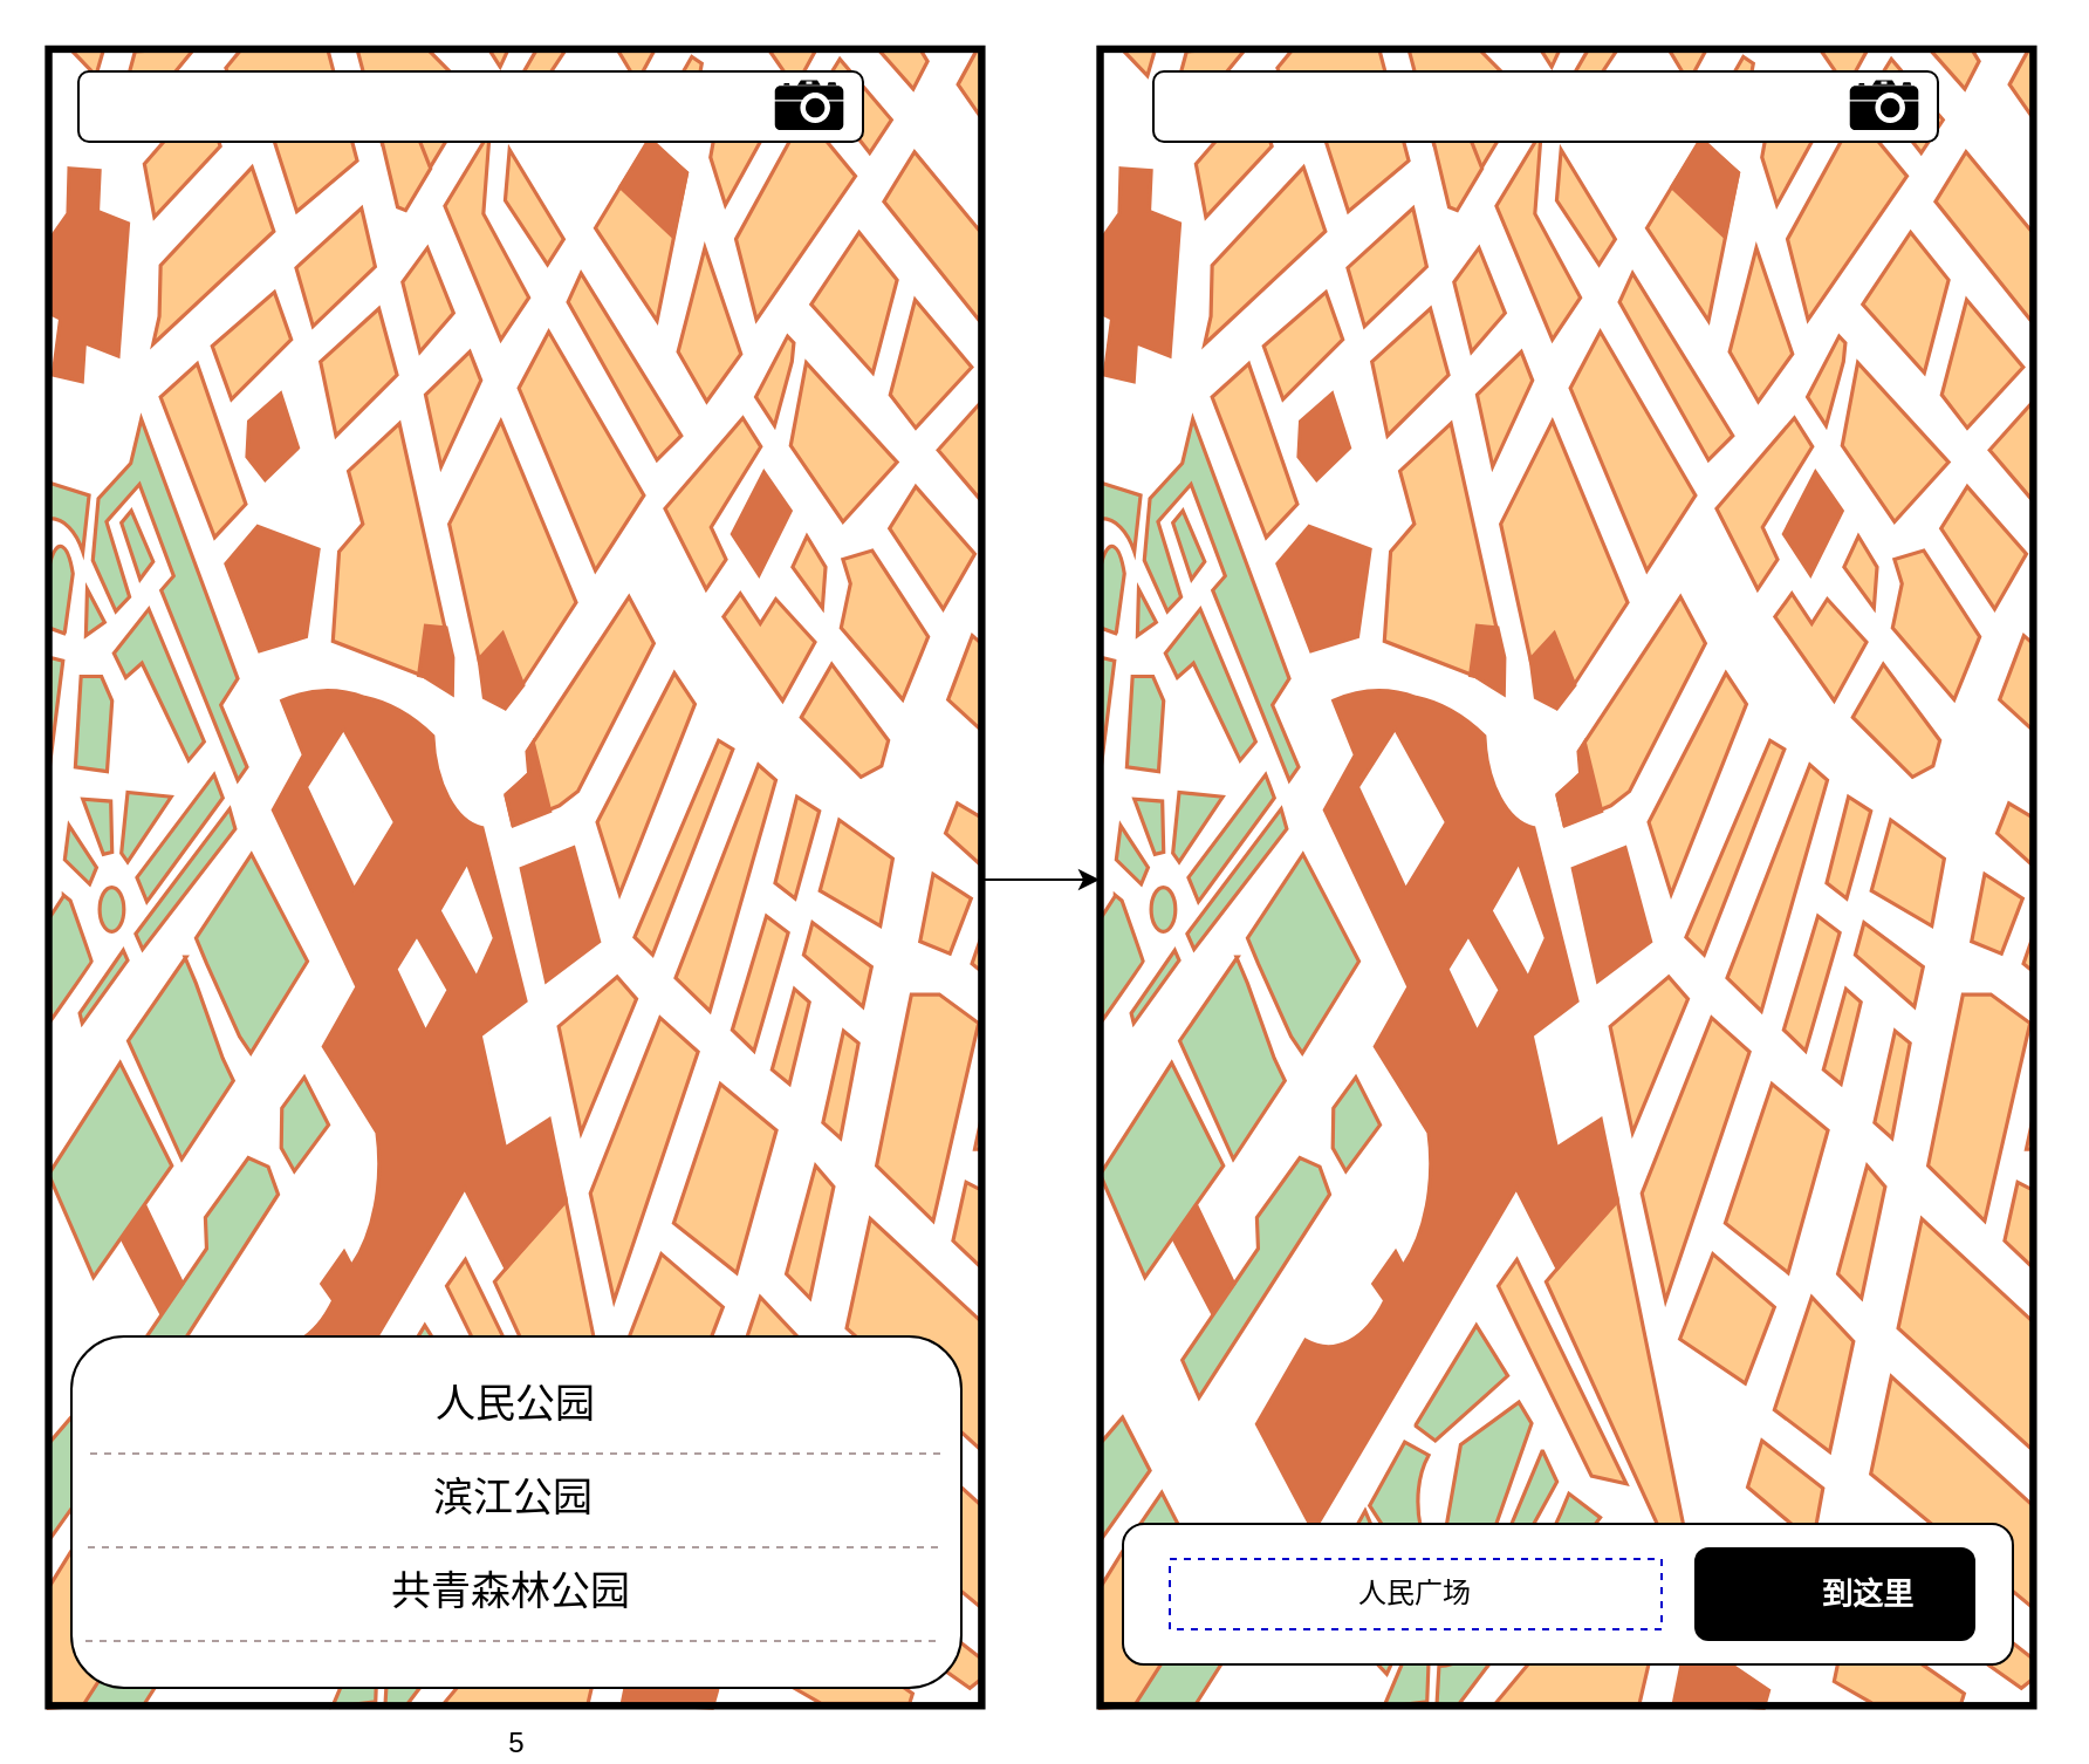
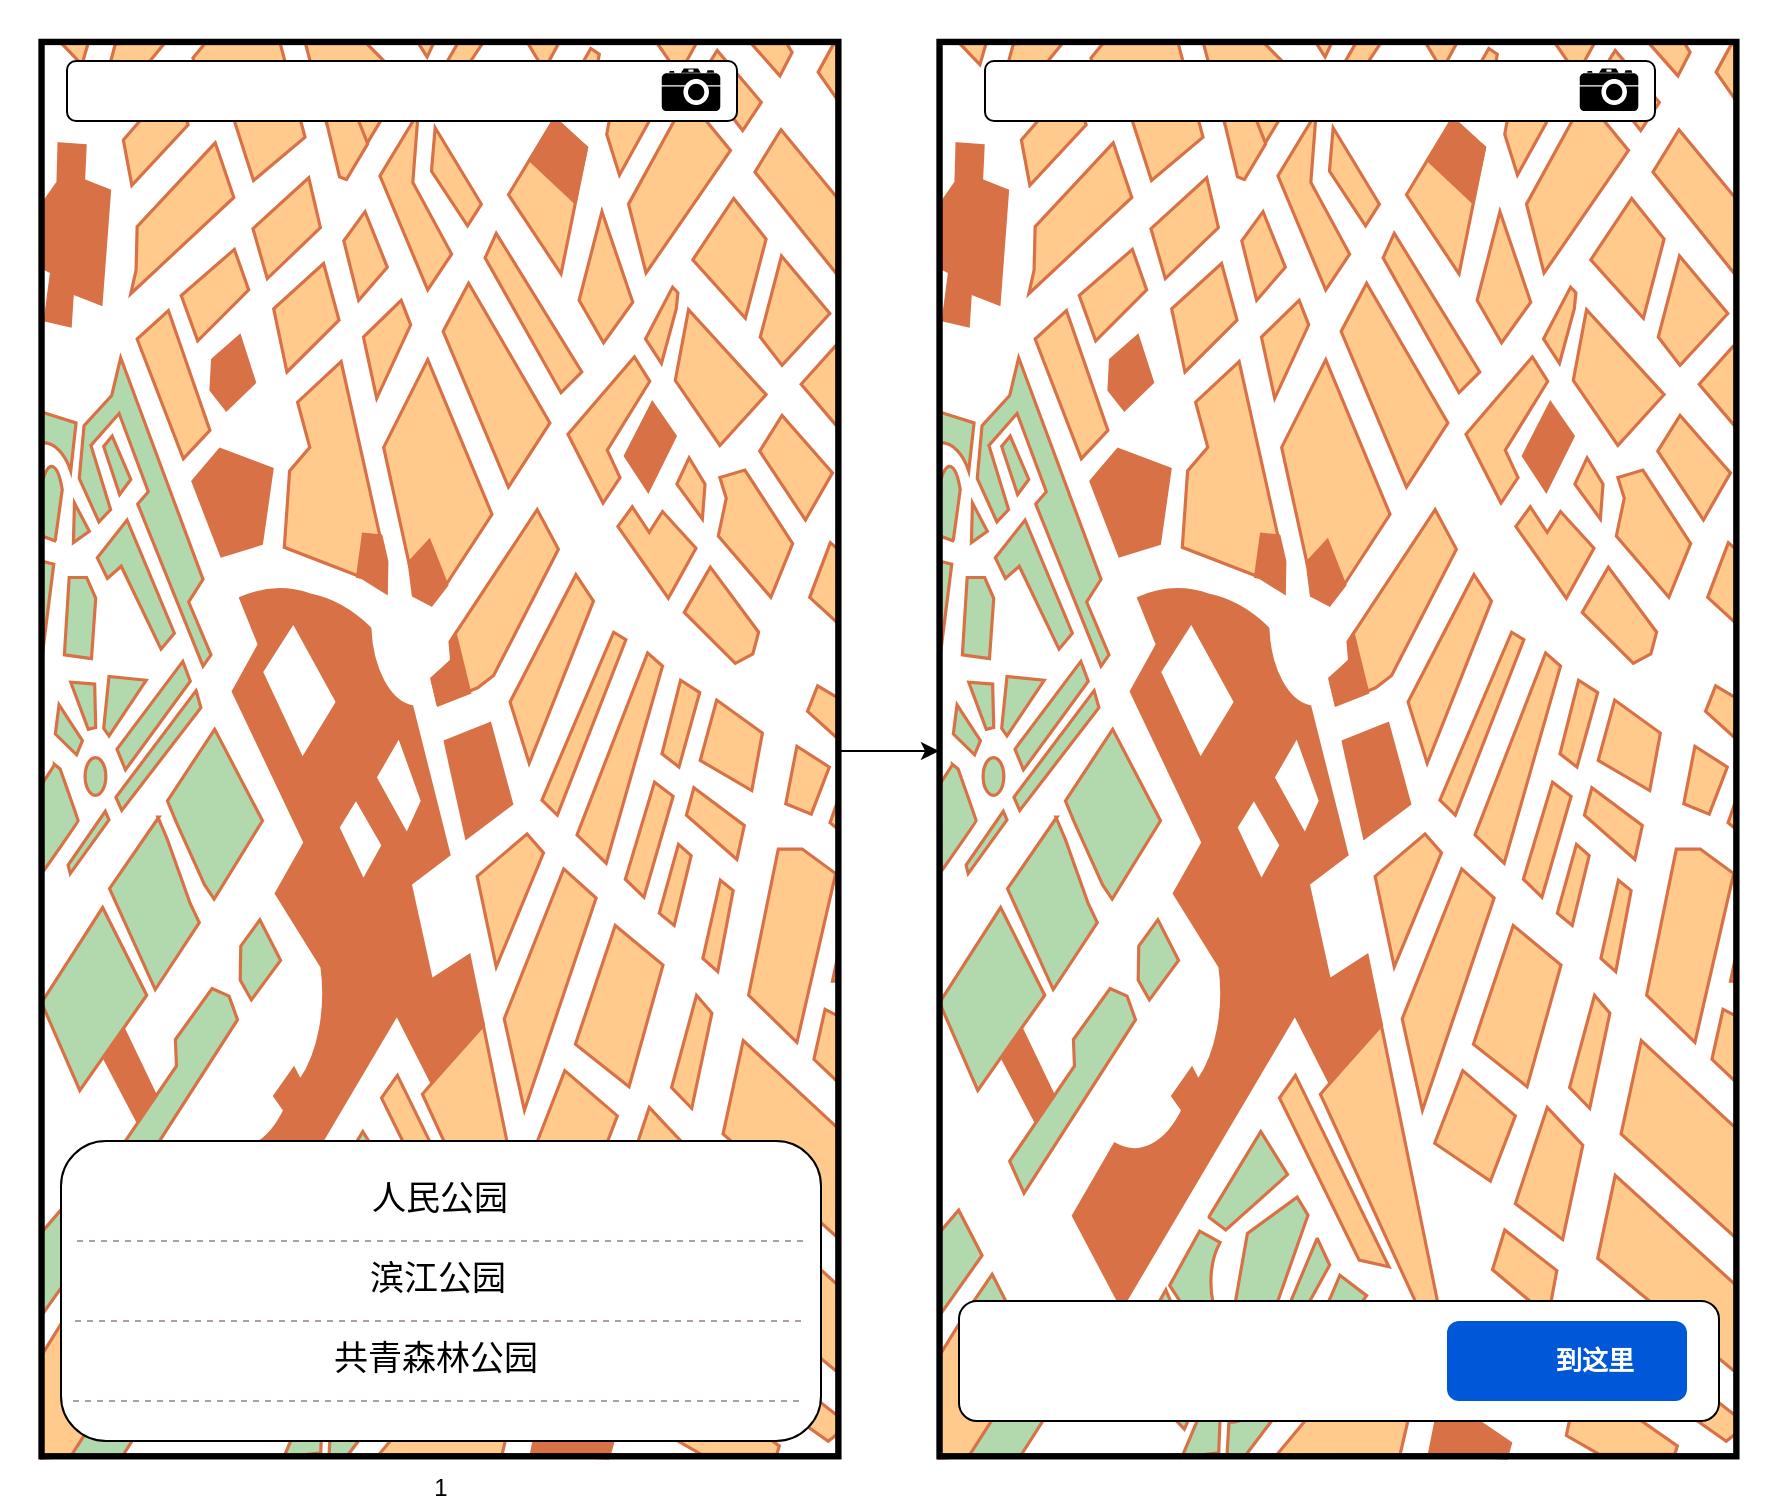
  <mxCell id="0" />
  <mxCell id="1" parent="0" />
  <mxCell id="2" value="" style="edgeStyle=orthogonalEdgeStyle;rounded=0;orthogonalLoop=1;jettySize=auto;html=1;" edge="1" parent="1" source="3" target="9"><mxGeometry relative="1" as="geometry" /></mxCell>
- <mxCell id="3" value="5" style="verticalLabelPosition=bottom;shadow=0;dashed=0;align=center;html=1;verticalAlign=top;strokeWidth=1;shape=mxgraph.mockup.misc.map;rounded=1;" parent="1" vertex="1"><mxGeometry x="20" y="20" width="400" height="710" as="geometry" /></mxCell>
+ <mxCell id="3" value="1" style="verticalLabelPosition=bottom;shadow=0;dashed=0;align=center;html=1;verticalAlign=top;strokeWidth=1;shape=mxgraph.mockup.misc.map;rounded=1;" parent="1" vertex="1"><mxGeometry x="20" y="20" width="400" height="710" as="geometry" /></mxCell>
  <mxCell id="4" value="" style="rounded=1;whiteSpace=wrap;html=1;" parent="1" vertex="1"><mxGeometry x="33" y="30" width="335" height="30" as="geometry" /></mxCell>
  <mxCell id="5" value="" style="shape=image;html=1;verticalAlign=top;verticalLabelPosition=bottom;labelBackgroundColor=#ffffff;imageAspect=0;aspect=fixed;image=https://cdn4.iconfinder.com/data/icons/evil-icons-user-interface/64/menu-128.png;rounded=1;" parent="1" vertex="1"><mxGeometry x="378" y="29.3" width="32.6" height="32.6" as="geometry" /></mxCell>
  <mxCell id="6" value="" style="shape=mxgraph.signs.tech.camera_2;html=1;pointerEvents=1;fillColor=#000000;strokeColor=none;verticalLabelPosition=bottom;verticalAlign=top;align=center;rounded=1;" parent="1" vertex="1"><mxGeometry x="330.37" y="33.7" width="29.29" height="21.3" as="geometry" /></mxCell>
  <mxCell id="7" value="" style="shape=image;html=1;verticalAlign=top;verticalLabelPosition=bottom;labelBackgroundColor=#ffffff;imageAspect=0;aspect=fixed;image=https://cdn2.iconfinder.com/data/icons/boxicons-solid-vol-1/24/bxs-cat-128.png;rounded=1;" parent="1" vertex="1"><mxGeometry x="37" y="30.3" width="30" height="30" as="geometry" /></mxCell>
  <mxCell id="8" value="" style="shape=mxgraph.signs.transportation.car_1;html=1;pointerEvents=1;fillColor=#FCFCFC;strokeColor=none;verticalLabelPosition=bottom;verticalAlign=top;align=center;sketch=0;" vertex="1" parent="1"><mxGeometry x="288" y="673.5" width="28.13" height="25" as="geometry" /></mxCell>
  <mxCell id="9" value="" style="verticalLabelPosition=bottom;shadow=0;dashed=0;align=center;html=1;verticalAlign=top;strokeWidth=1;shape=mxgraph.mockup.misc.map;rounded=1;" vertex="1" parent="1"><mxGeometry x="469" y="20" width="400" height="710" as="geometry" /></mxCell>
  <mxCell id="10" value="" style="rounded=1;whiteSpace=wrap;html=1;" vertex="1" parent="1"><mxGeometry x="492" y="30" width="335" height="30" as="geometry" /></mxCell>
  <mxCell id="11" value="" style="shape=image;html=1;verticalAlign=top;verticalLabelPosition=bottom;labelBackgroundColor=#ffffff;imageAspect=0;aspect=fixed;image=https://cdn4.iconfinder.com/data/icons/evil-icons-user-interface/64/menu-128.png;rounded=1;" vertex="1" parent="1"><mxGeometry x="837" y="29.3" width="32.6" height="32.6" as="geometry" /></mxCell>
  <mxCell id="12" value="" style="shape=mxgraph.signs.tech.camera_2;html=1;pointerEvents=1;fillColor=#000000;strokeColor=none;verticalLabelPosition=bottom;verticalAlign=top;align=center;rounded=1;" vertex="1" parent="1"><mxGeometry x="789.37" y="33.7" width="29.29" height="21.3" as="geometry" /></mxCell>
  <mxCell id="13" value="" style="shape=image;html=1;verticalAlign=top;verticalLabelPosition=bottom;labelBackgroundColor=#ffffff;imageAspect=0;aspect=fixed;image=https://cdn2.iconfinder.com/data/icons/boxicons-solid-vol-1/24/bxs-cat-128.png;rounded=1;" vertex="1" parent="1"><mxGeometry x="496" y="30.3" width="30" height="30" as="geometry" /></mxCell>
  <mxCell id="14" value="" style="shape=mxgraph.signs.transportation.car_1;html=1;pointerEvents=1;fillColor=#FCFCFC;strokeColor=none;verticalLabelPosition=bottom;verticalAlign=top;align=center;sketch=0;" vertex="1" parent="1"><mxGeometry x="747" y="673.5" width="28.13" height="25" as="geometry" /></mxCell>
  <mxCell id="15" value="" style="group" vertex="1" connectable="0" parent="1"><mxGeometry x="479" y="650" width="380" height="60" as="geometry" /></mxCell>
  <mxCell id="16" value="" style="rounded=1;whiteSpace=wrap;html=1;textOpacity=70;" vertex="1" parent="15"><mxGeometry width="380" height="60" as="geometry" /></mxCell>
- <mxCell id="17" value="&lt;b&gt;&lt;font style=&quot;font-size: 13px;&quot;&gt;&amp;nbsp; &amp;nbsp; &amp;nbsp; &amp;nbsp; 到这里&lt;/font&gt;&lt;/b&gt;" style="rounded=1;fillColor=#000000;align=center;strokeColor=none;html=1;whiteSpace=wrap;fontColor=#ffffff;fontSize=12;shadow=0;glass=0;" vertex="1" parent="15"><mxGeometry x="244" y="10" width="120" height="40" as="geometry" /></mxCell>
- <mxCell id="18" value="人民广场" style="text;html=1;align=center;verticalAlign=middle;whiteSpace=wrap;rounded=0;dashed=1;strokeColor=#0000CC;strokeWidth=1;" vertex="1" parent="15"><mxGeometry x="20" y="15" width="210" height="30" as="geometry" /></mxCell>
+ <mxCell id="17" value="&lt;b&gt;&lt;font style=&quot;font-size: 13px;&quot;&gt;&amp;nbsp; &amp;nbsp; &amp;nbsp; &amp;nbsp; 到这里&lt;/font&gt;&lt;/b&gt;" style="rounded=1;fillColor=#0057D8;align=center;strokeColor=none;html=1;whiteSpace=wrap;fontColor=#ffffff;fontSize=12;shadow=0;glass=0;" vertex="1" parent="15"><mxGeometry x="244" y="10" width="120" height="40" as="geometry" /></mxCell>
  <mxCell id="19" value="" style="rounded=1;whiteSpace=wrap;html=1;textOpacity=70;movable=1;resizable=1;rotatable=1;deletable=1;editable=1;locked=0;connectable=1;strokeOpacity=100;fillOpacity=100;perimeter=none;labelBorderColor=none;" vertex="1" parent="1"><mxGeometry x="30" y="570" width="380" height="150" as="geometry" /></mxCell>
  <mxCell id="20" value="" style="group" vertex="1" connectable="0" parent="1"><mxGeometry x="38" y="580" width="364" height="40" as="geometry" /></mxCell>
  <mxCell id="21" value="人民公园" style="text;html=1;align=center;verticalAlign=middle;whiteSpace=wrap;rounded=0;dashed=1;strokeColor=none;strokeWidth=1;spacingBottom=1;spacing=1;fontSize=17;" vertex="1" parent="20"><mxGeometry width="364" height="40" as="geometry" /></mxCell>
  <mxCell id="22" value="" style="endArrow=none;html=1;rounded=0;entryX=1;entryY=1;entryDx=0;entryDy=0;exitX=0;exitY=1;exitDx=0;exitDy=0;dashed=1;strokeColor=#ae9e9e;" edge="1" parent="20" source="21" target="21"><mxGeometry width="50" height="50" relative="1" as="geometry"><mxPoint x="13" y="100" as="sourcePoint" /><mxPoint x="63" y="50" as="targetPoint" /></mxGeometry></mxCell>
  <mxCell id="23" value="滨江公园" style="text;html=1;align=center;verticalAlign=middle;whiteSpace=wrap;rounded=0;dashed=1;strokeColor=none;strokeWidth=1;spacingBottom=1;spacing=1;fontSize=17;" vertex="1" parent="1"><mxGeometry x="37" y="620" width="364" height="40" as="geometry" /></mxCell>
  <mxCell id="24" value="" style="endArrow=none;html=1;rounded=0;entryX=1;entryY=1;entryDx=0;entryDy=0;exitX=0;exitY=1;exitDx=0;exitDy=0;dashed=1;strokeColor=#ae9e9e;" edge="1" parent="1" source="23" target="23"><mxGeometry width="50" height="50" relative="1" as="geometry"><mxPoint x="61" y="550" as="sourcePoint" /><mxPoint x="111" y="500" as="targetPoint" /></mxGeometry></mxCell>
  <mxCell id="25" value="" style="group" vertex="1" connectable="0" parent="1"><mxGeometry x="36" y="660" width="364" height="40" as="geometry" /></mxCell>
  <mxCell id="26" value="共青森林公园" style="text;html=1;align=center;verticalAlign=middle;whiteSpace=wrap;rounded=0;dashed=1;strokeColor=none;strokeWidth=1;spacingBottom=1;spacing=1;fontSize=17;" vertex="1" parent="25"><mxGeometry width="364" height="40" as="geometry" /></mxCell>
  <mxCell id="27" value="" style="endArrow=none;html=1;rounded=0;entryX=1;entryY=1;entryDx=0;entryDy=0;exitX=0;exitY=1;exitDx=0;exitDy=0;dashed=1;strokeColor=#ae9e9e;" edge="1" parent="25" source="26" target="26"><mxGeometry width="50" height="50" relative="1" as="geometry"><mxPoint x="13" y="100" as="sourcePoint" /><mxPoint x="63" y="50" as="targetPoint" /></mxGeometry></mxCell>
